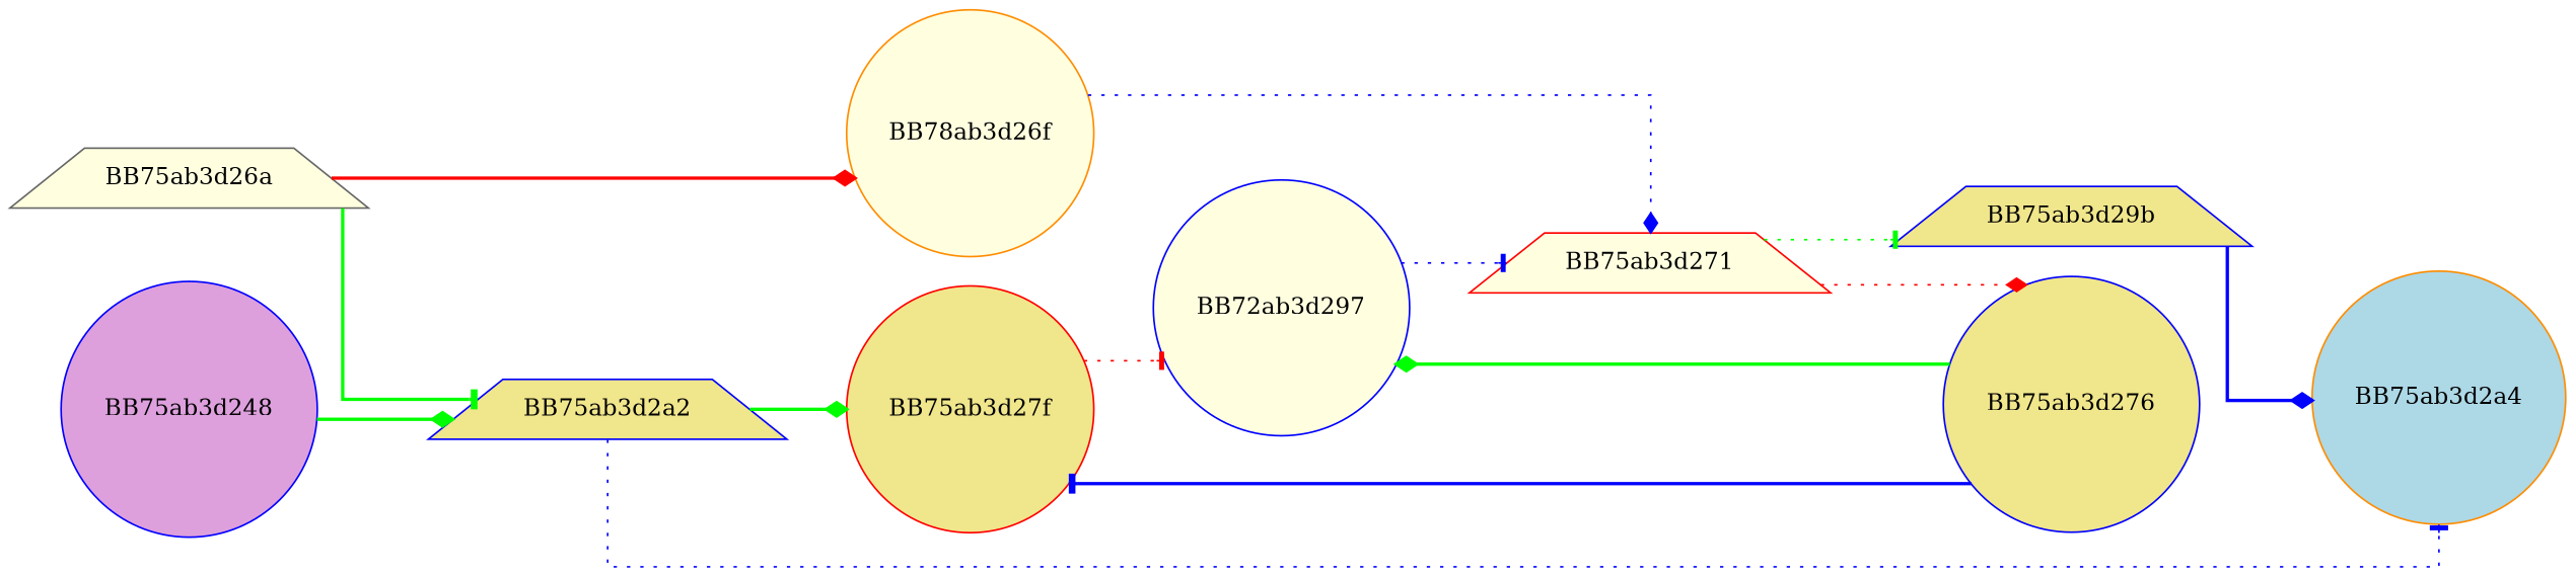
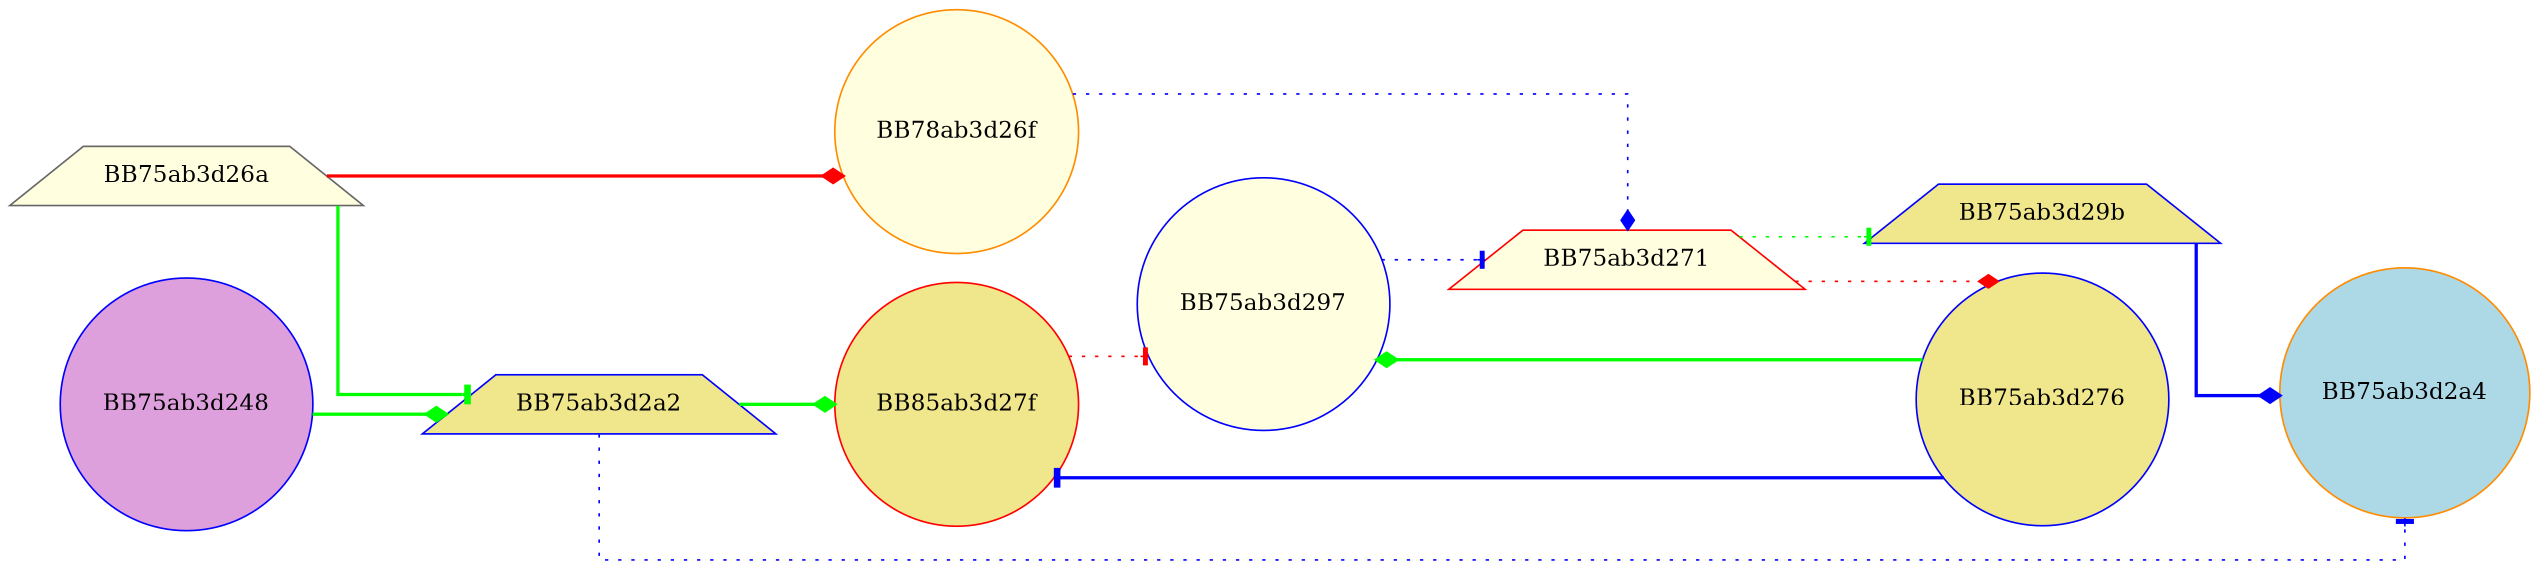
  digraph {
    rankdir=LR
    splines=ortho
    node [color=blue fillcolor=khaki shape=circle style=filled]
    edge [arrowhead=diamond color=green style=bold]
    BB75ab3d248 [fillcolor=plum]
    BB75ab3d2a2 [shape=trapezium]
    BB75ab3d2a4 [color=darkorange fillcolor=lightblue]
-   BB75ab3d27f [color=red]
+   BB75ab3d27f [color=red label=BB85ab3d27f]
    BB75ab3d26a [color=gray40 fillcolor=lightyellow shape=trapezium]
    n6 [color=darkorange fillcolor=lightyellow label=BB78ab3d26f]
    BB75ab3d271 [color=red fillcolor=lightyellow shape=trapezium]
    BB75ab3d29b [shape=trapezium]
    BB75ab3d276
-   BB75ab3d297 [fillcolor=lightyellow label=BB72ab3d297]
+   BB75ab3d297 [fillcolor=lightyellow]
    BB75ab3d248 -> BB75ab3d2a2
    BB75ab3d2a2 -> BB75ab3d2a4 [arrowhead=tee color=blue style=dotted]
    BB75ab3d2a2 -> BB75ab3d27f
    BB75ab3d27f -> BB75ab3d297 [arrowhead=tee color=red style=dotted]
    BB75ab3d26a -> BB75ab3d2a2 [arrowhead=tee]
    BB75ab3d26a -> n6 [color=red]
    n6 -> BB75ab3d271 [color=blue style=dotted]
    BB75ab3d271 -> BB75ab3d29b [arrowhead=tee style=dotted]
    BB75ab3d271 -> BB75ab3d276 [color=red style=dotted]
    BB75ab3d29b -> BB75ab3d2a4 [color=blue]
    BB75ab3d276 -> BB75ab3d27f [arrowhead=tee color=blue]
    BB75ab3d276 -> BB75ab3d297
    BB75ab3d297 -> BB75ab3d271 [arrowhead=tee color=blue style=dotted]
  }
